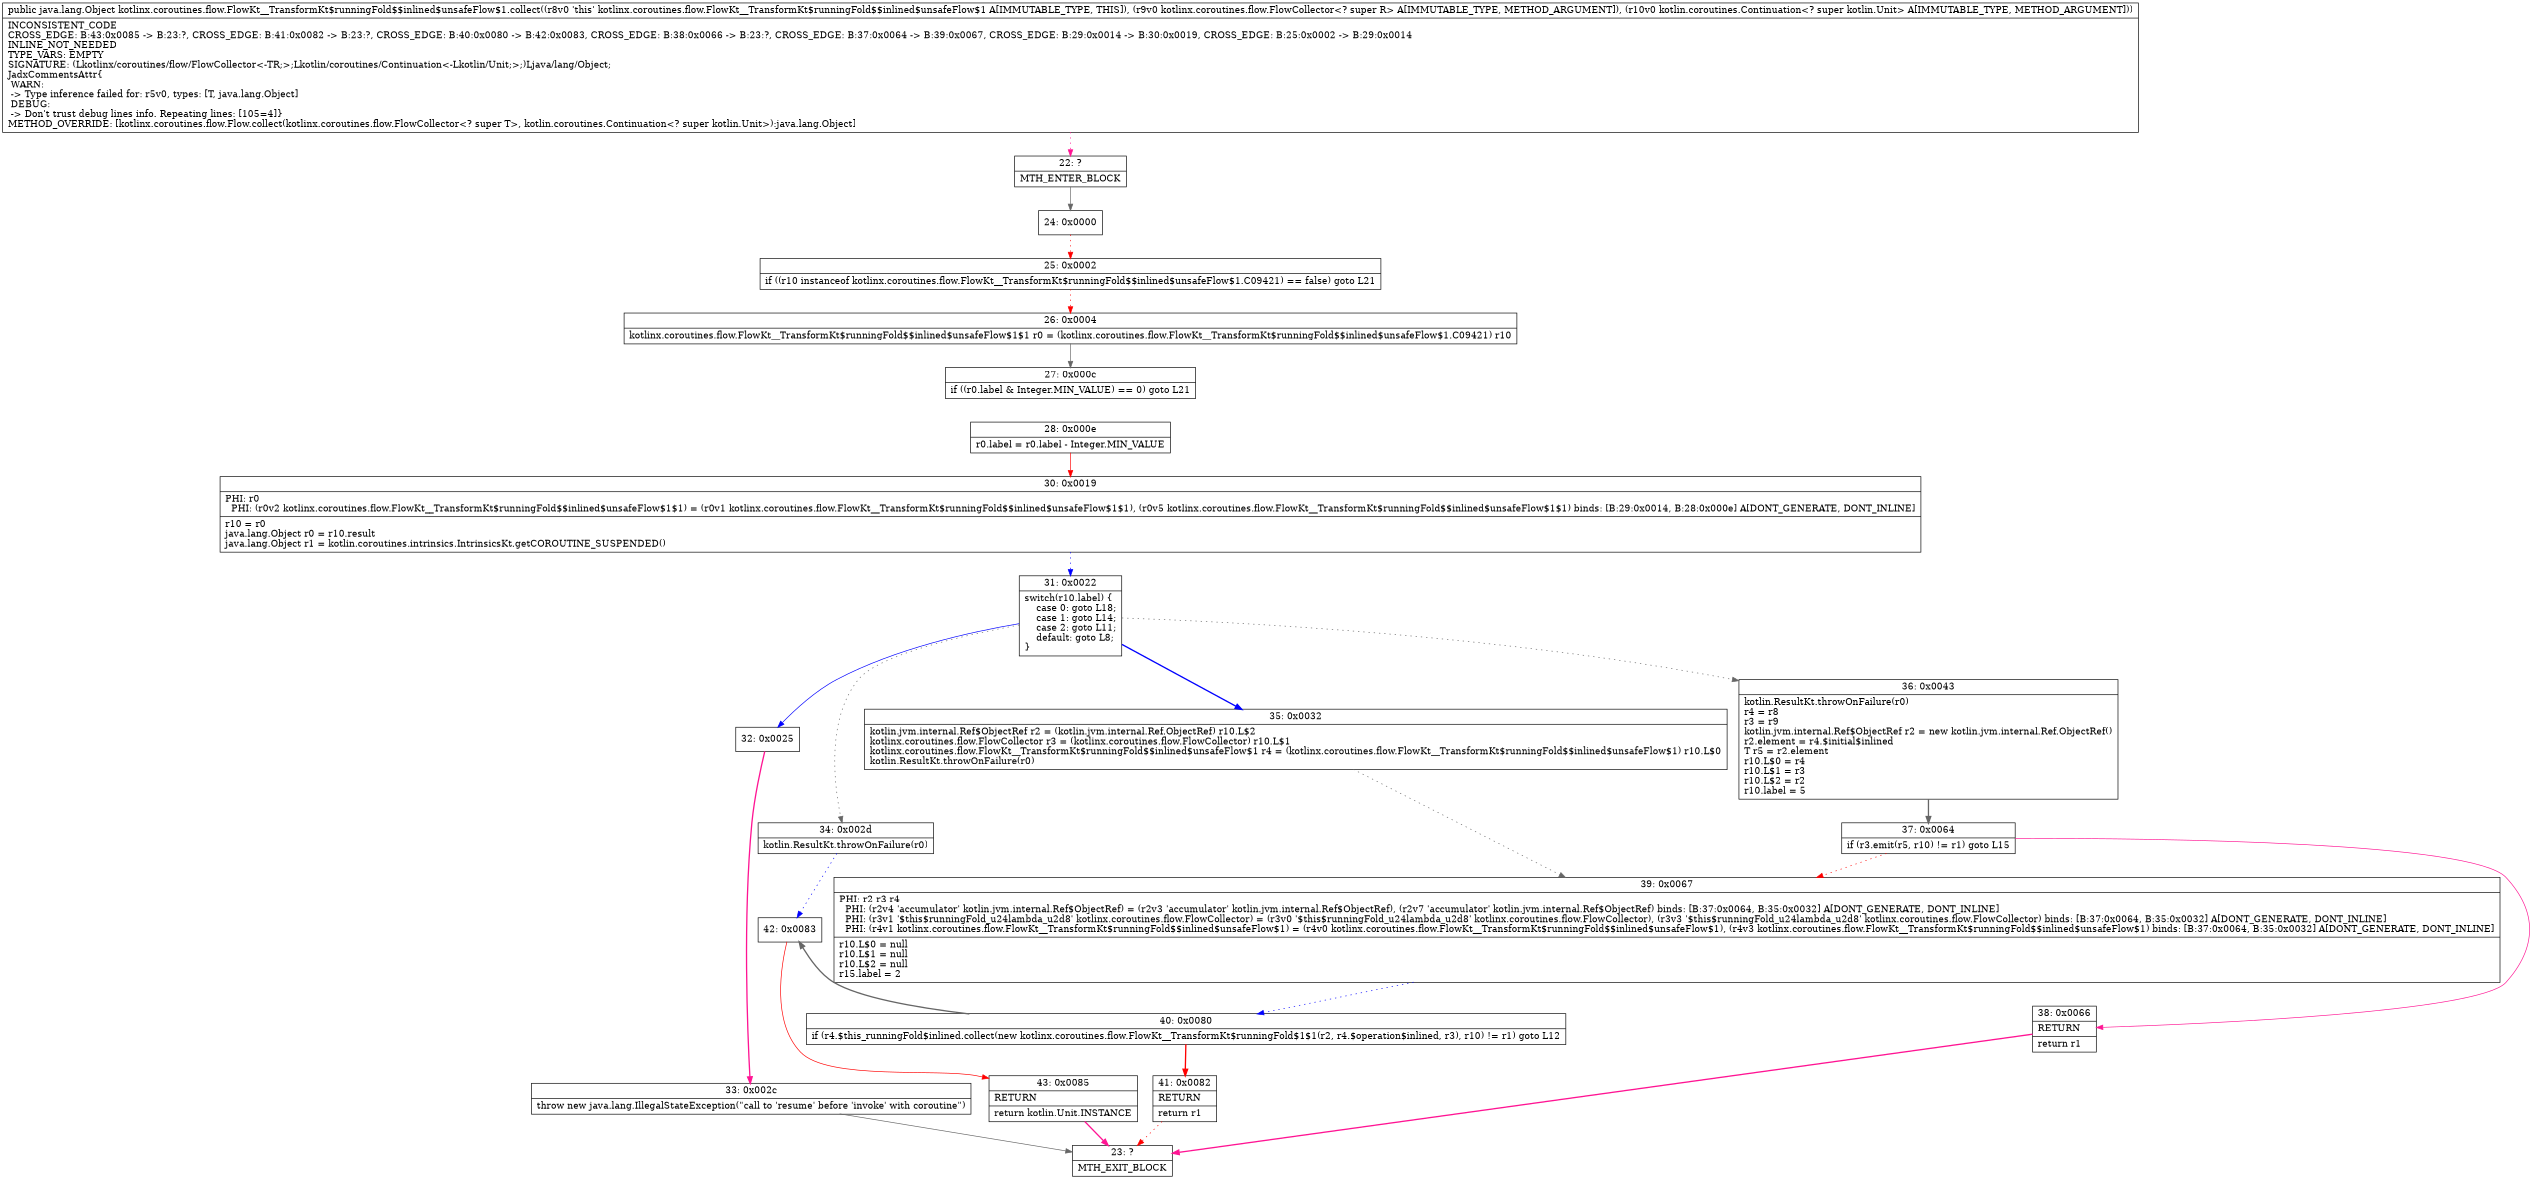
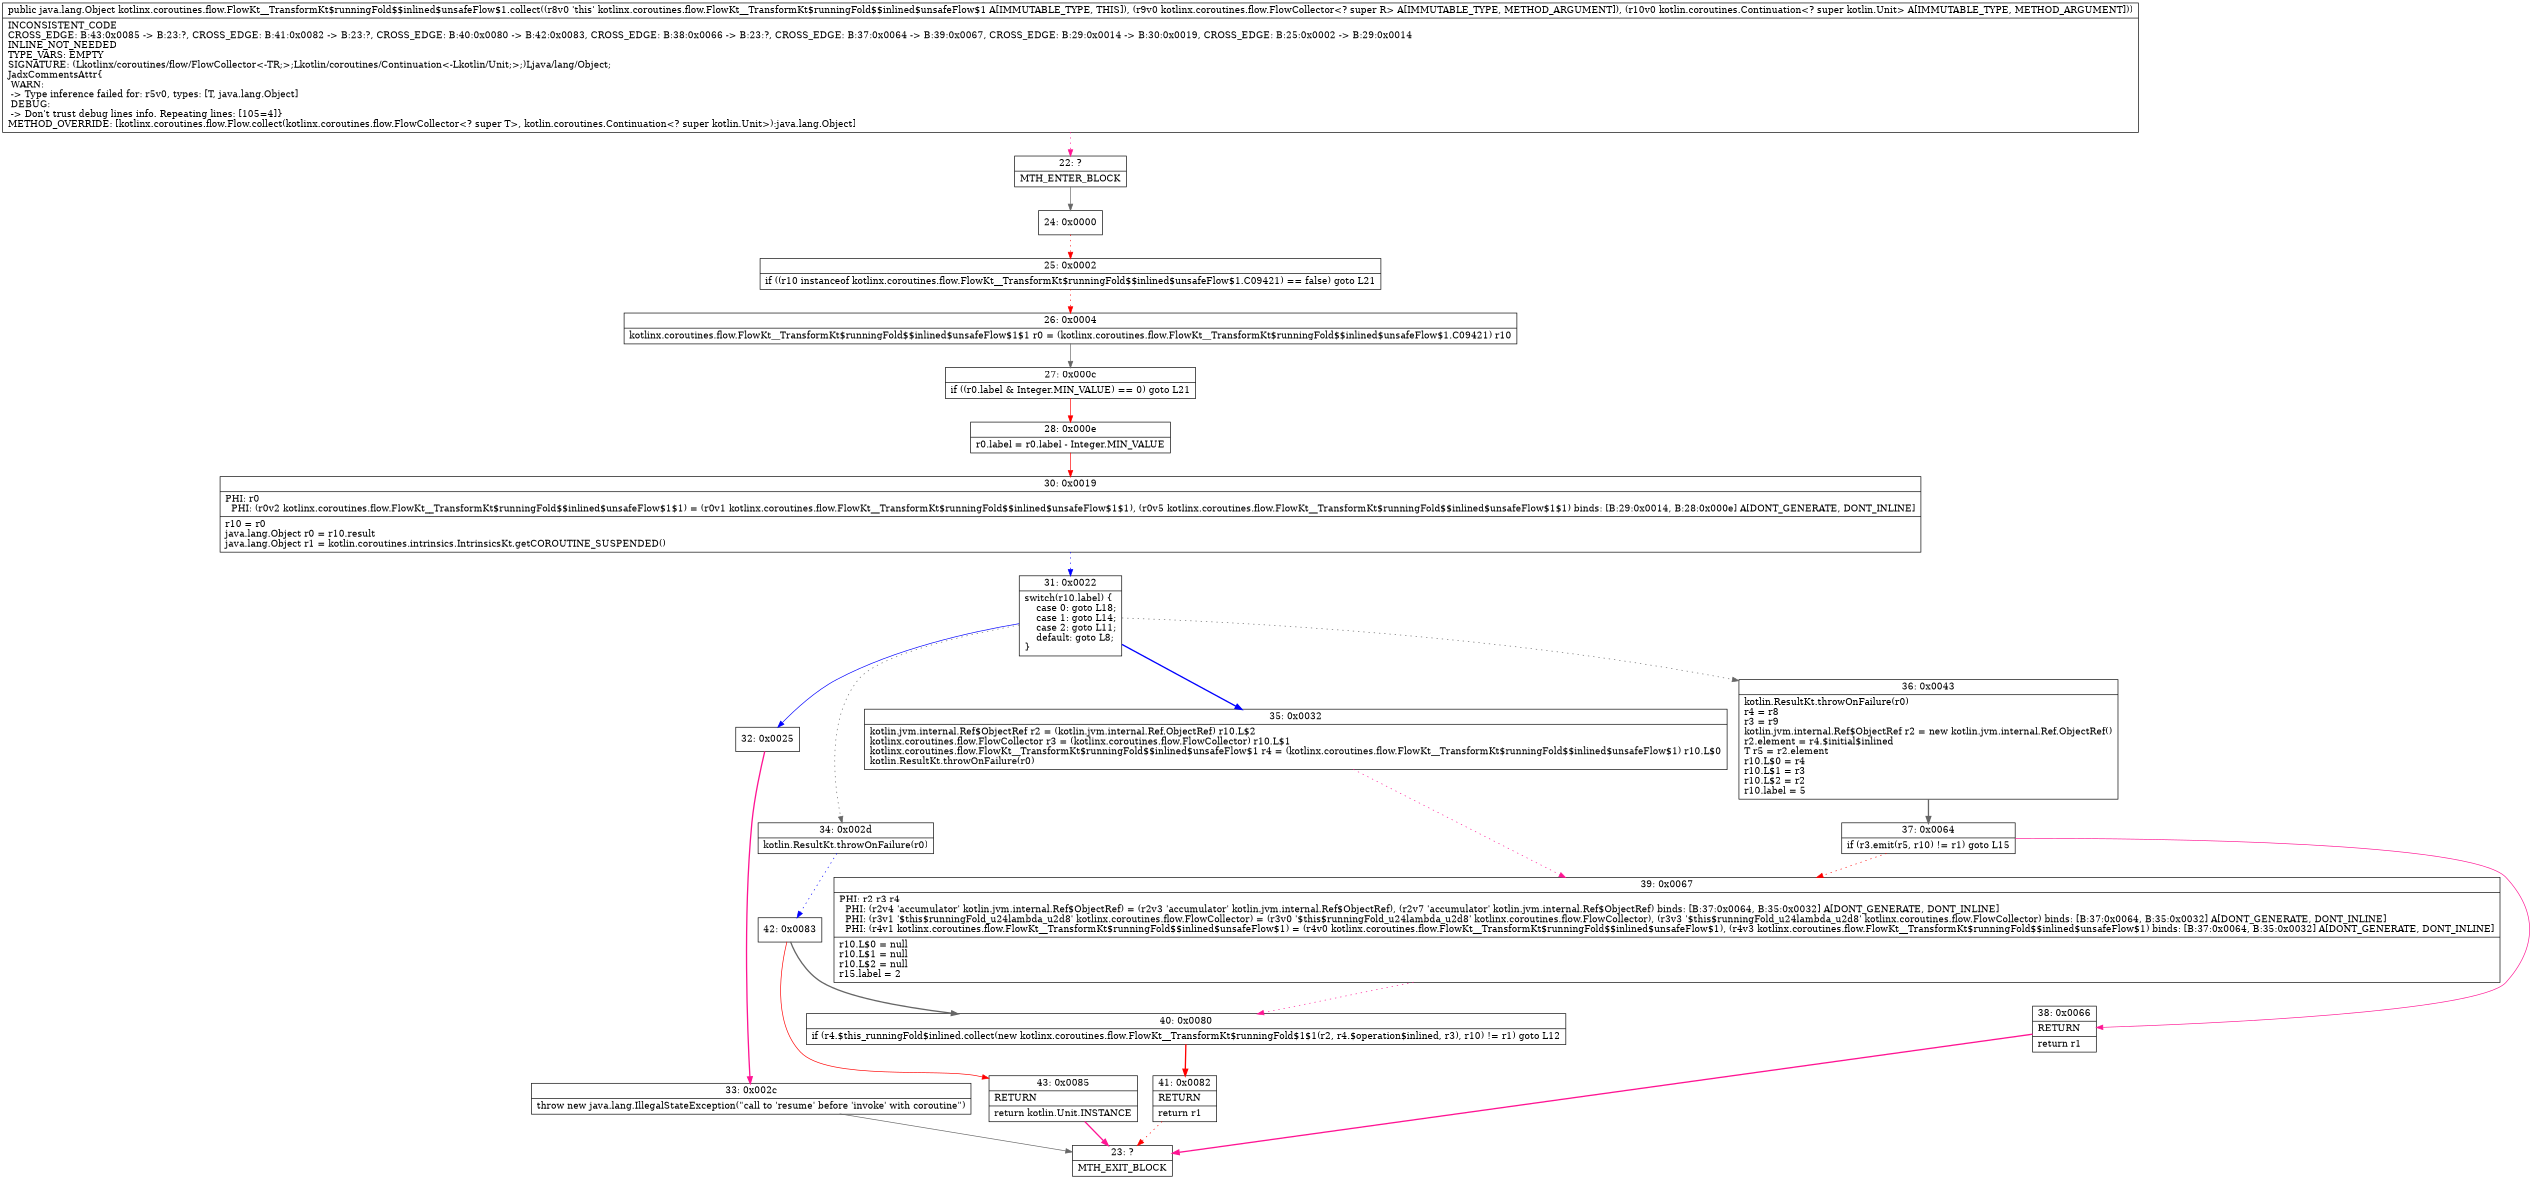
  digraph {
    node [shape=record]
    edge [color=gray40 style=dotted]
    n1 [label="{22\:\ ?|MTH_ENTER_BLOCK\l}"]
    n2 [label="{24\:\ 0x0000}"]
    n3 [label="{25\:\ 0x0002|if ((r10 instanceof kotlinx.coroutines.flow.FlowKt__TransformKt$runningFold$$inlined$unsafeFlow$1.C09421) == false) goto L21\l}"]
    n4 [label="{26\:\ 0x0004|kotlinx.coroutines.flow.FlowKt__TransformKt$runningFold$$inlined$unsafeFlow$1$1 r0 = (kotlinx.coroutines.flow.FlowKt__TransformKt$runningFold$$inlined$unsafeFlow$1.C09421) r10\l}"]
    n5 [label="{27\:\ 0x000c|if ((r0.label & Integer.MIN_VALUE) == 0) goto L21\l}"]
    n6 [label="{28\:\ 0x000e|r0.label = r0.label \- Integer.MIN_VALUE\l}"]
    n7 [label="{30\:\ 0x0019|PHI: r0 \l  PHI: (r0v2 kotlinx.coroutines.flow.FlowKt__TransformKt$runningFold$$inlined$unsafeFlow$1$1) = (r0v1 kotlinx.coroutines.flow.FlowKt__TransformKt$runningFold$$inlined$unsafeFlow$1$1), (r0v5 kotlinx.coroutines.flow.FlowKt__TransformKt$runningFold$$inlined$unsafeFlow$1$1) binds: [B:29:0x0014, B:28:0x000e] A[DONT_GENERATE, DONT_INLINE]\l|r10 = r0\ljava.lang.Object r0 = r10.result\ljava.lang.Object r1 = kotlin.coroutines.intrinsics.IntrinsicsKt.getCOROUTINE_SUSPENDED()\l}"]
    n8 [label="{31\:\ 0x0022|switch(r10.label) \{\l    case 0: goto L18;\l    case 1: goto L14;\l    case 2: goto L11;\l    default: goto L8;\l\}\l}"]
    n9 [label="{32\:\ 0x0025}"]
    n10 [label="{34\:\ 0x002d|kotlin.ResultKt.throwOnFailure(r0)\l}"]
    n11 [label="{35\:\ 0x0032|kotlin.jvm.internal.Ref$ObjectRef r2 = (kotlin.jvm.internal.Ref.ObjectRef) r10.L$2\lkotlinx.coroutines.flow.FlowCollector r3 = (kotlinx.coroutines.flow.FlowCollector) r10.L$1\lkotlinx.coroutines.flow.FlowKt__TransformKt$runningFold$$inlined$unsafeFlow$1 r4 = (kotlinx.coroutines.flow.FlowKt__TransformKt$runningFold$$inlined$unsafeFlow$1) r10.L$0\lkotlin.ResultKt.throwOnFailure(r0)\l}"]
    n12 [label="{36\:\ 0x0043|kotlin.ResultKt.throwOnFailure(r0)\lr4 = r8\lr3 = r9\lkotlin.jvm.internal.Ref$ObjectRef r2 = new kotlin.jvm.internal.Ref.ObjectRef()\lr2.element = r4.$initial$inlined\lT r5 = r2.element\lr10.L$0 = r4\lr10.L$1 = r3\lr10.L$2 = r2\lr10.label = 5\l}"]
    n13 [label="{33\:\ 0x002c|throw new java.lang.IllegalStateException(\"call to 'resume' before 'invoke' with coroutine\")\l}"]
    n14 [label="{42\:\ 0x0083}"]
    n15 [label="{39\:\ 0x0067|PHI: r2 r3 r4 \l  PHI: (r2v4 'accumulator' kotlin.jvm.internal.Ref$ObjectRef) = (r2v3 'accumulator' kotlin.jvm.internal.Ref$ObjectRef), (r2v7 'accumulator' kotlin.jvm.internal.Ref$ObjectRef) binds: [B:37:0x0064, B:35:0x0032] A[DONT_GENERATE, DONT_INLINE]\l  PHI: (r3v1 '$this$runningFold_u24lambda_u2d8' kotlinx.coroutines.flow.FlowCollector) = (r3v0 '$this$runningFold_u24lambda_u2d8' kotlinx.coroutines.flow.FlowCollector), (r3v3 '$this$runningFold_u24lambda_u2d8' kotlinx.coroutines.flow.FlowCollector) binds: [B:37:0x0064, B:35:0x0032] A[DONT_GENERATE, DONT_INLINE]\l  PHI: (r4v1 kotlinx.coroutines.flow.FlowKt__TransformKt$runningFold$$inlined$unsafeFlow$1) = (r4v0 kotlinx.coroutines.flow.FlowKt__TransformKt$runningFold$$inlined$unsafeFlow$1), (r4v3 kotlinx.coroutines.flow.FlowKt__TransformKt$runningFold$$inlined$unsafeFlow$1) binds: [B:37:0x0064, B:35:0x0032] A[DONT_GENERATE, DONT_INLINE]\l|r10.L$0 = null\lr10.L$1 = null\lr10.L$2 = null\lr15.label = 2\l}"]
    n16 [label="{37\:\ 0x0064|if (r3.emit(r5, r10) != r1) goto L15\l}"]
    n17 [label="{23\:\ ?|MTH_EXIT_BLOCK\l}"]
    n18 [label="{43\:\ 0x0085|RETURN\l|return kotlin.Unit.INSTANCE\l}"]
    n19 [label="{40\:\ 0x0080|if (r4.$this_runningFold$inlined.collect(new kotlinx.coroutines.flow.FlowKt__TransformKt$runningFold$1$1(r2, r4.$operation$inlined, r3), r10) != r1) goto L12\l}"]
    n20 [label="{41\:\ 0x0082|RETURN\l|return r1\l}"]
    n21 [label="{38\:\ 0x0066|RETURN\l|return r1\l}"]
    n22 [label="{public java.lang.Object kotlinx.coroutines.flow.FlowKt__TransformKt$runningFold$$inlined$unsafeFlow$1.collect((r8v0 'this' kotlinx.coroutines.flow.FlowKt__TransformKt$runningFold$$inlined$unsafeFlow$1 A[IMMUTABLE_TYPE, THIS]), (r9v0 kotlinx.coroutines.flow.FlowCollector\<? super R\> A[IMMUTABLE_TYPE, METHOD_ARGUMENT]), (r10v0 kotlin.coroutines.Continuation\<? super kotlin.Unit\> A[IMMUTABLE_TYPE, METHOD_ARGUMENT]))  | INCONSISTENT_CODE\lCROSS_EDGE: B:43:0x0085 \-\> B:23:?, CROSS_EDGE: B:41:0x0082 \-\> B:23:?, CROSS_EDGE: B:40:0x0080 \-\> B:42:0x0083, CROSS_EDGE: B:38:0x0066 \-\> B:23:?, CROSS_EDGE: B:37:0x0064 \-\> B:39:0x0067, CROSS_EDGE: B:29:0x0014 \-\> B:30:0x0019, CROSS_EDGE: B:25:0x0002 \-\> B:29:0x0014\lINLINE_NOT_NEEDED\lTYPE_VARS: EMPTY\lSIGNATURE: (Lkotlinx\/coroutines\/flow\/FlowCollector\<\-TR;\>;Lkotlin\/coroutines\/Continuation\<\-Lkotlin\/Unit;\>;)Ljava\/lang\/Object;\lJadxCommentsAttr\{\l WARN: \l \-\> Type inference failed for: r5v0, types: [T, java.lang.Object]\l DEBUG: \l \-\> Don't trust debug lines info. Repeating lines: [105=4]\}\lMETHOD_OVERRIDE: [kotlinx.coroutines.flow.Flow.collect(kotlinx.coroutines.flow.FlowCollector\<? super T\>, kotlin.coroutines.Continuation\<? super kotlin.Unit\>):java.lang.Object]\l}"]
    n1 -> n2 [style=solid]
    n2 -> n3 [color=red]
    n3 -> n4 [color=red]
    n4 -> n5 [style=solid]
+   n5 -> n6 [color=red style=solid]
    n6 -> n7 [color=red style=solid]
    n7 -> n8 [color=blue]
    n8 -> n9 [color=blue style=solid]
    n8 -> n10
    n8 -> n11 [color=blue style=bold]
    n8 -> n12
    n9 -> n13 [color=deeppink style=bold]
    n10 -> n14 [color=blue]
-   n11 -> n15
+   n11 -> n15 [color=deeppink]
    n12 -> n16 [style=bold]
    n13 -> n17 [style=solid]
    n14 -> n18 [color=red style=solid]
-   n15 -> n19 [color=blue]
+   n15 -> n19 [color=deeppink]
    n16 -> n15 [color=red]
    n16 -> n21 [color=deeppink style=solid]
    n18 -> n17 [color=deeppink style=bold]
-   n19 -> n14 [style=bold]
+   n14 -> n19 [style=bold]
    n19 -> n20 [color=red style=bold]
    n20 -> n17 [color=red]
    n21 -> n17 [color=deeppink style=bold]
    n22 -> n1 [color=deeppink]
  }
